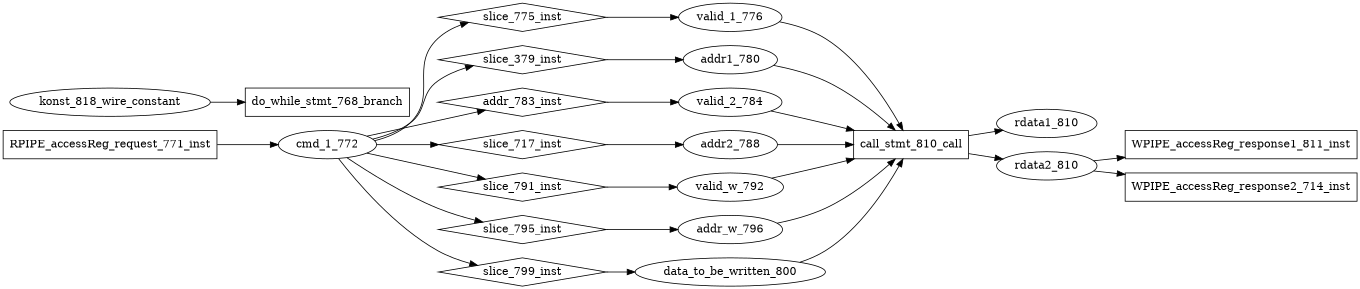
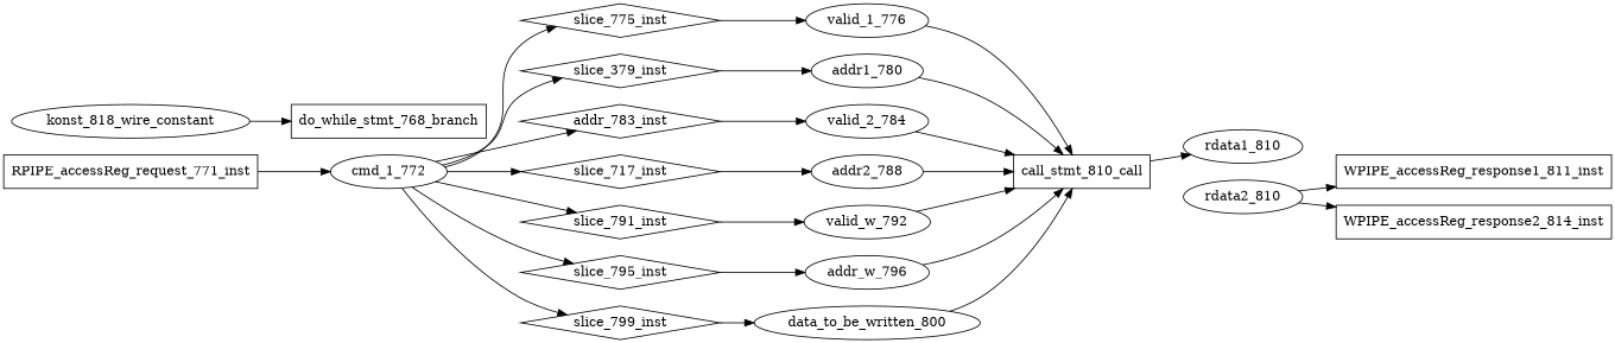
  digraph {
    rankdir=LR
    node [shape=ellipse]
    call_stmt_810_call [shape=rectangle]
    addr1_780
    rdata1_810
    rdata2_810
    addr2_788
    addr_w_796
    slice_775_inst [shape=diamond]
    cmd_1_772
    n9 [label=slice_379_inst shape=diamond]
    n10 [label=addr_783_inst shape=diamond]
    n11 [label=slice_717_inst shape=diamond]
    slice_791_inst [shape=diamond]
    slice_795_inst [shape=diamond]
    slice_799_inst [shape=diamond]
    valid_1_776
    valid_2_784
    valid_w_792
    data_to_be_written_800
    do_while_stmt_768_branch [shape=rectangle]
    konst_818_wire_constant
    WPIPE_accessReg_response1_811_inst [shape=rectangle]
-   WPIPE_accessReg_response2_814_inst [shape=rectangle label=WPIPE_accessReg_response2_714_inst]
+   WPIPE_accessReg_response2_814_inst [shape=rectangle]
    RPIPE_accessReg_request_771_inst [shape=rectangle]
    call_stmt_810_call -> rdata1_810
-   call_stmt_810_call -> rdata2_810
    addr1_780 -> call_stmt_810_call
    rdata2_810 -> WPIPE_accessReg_response1_811_inst
    rdata2_810 -> WPIPE_accessReg_response2_814_inst
    addr2_788 -> call_stmt_810_call
    addr_w_796 -> call_stmt_810_call
    slice_775_inst -> valid_1_776
    cmd_1_772 -> slice_775_inst
    cmd_1_772 -> n9
    cmd_1_772 -> n10
    cmd_1_772 -> n11
    cmd_1_772 -> slice_791_inst
    cmd_1_772 -> slice_795_inst
    cmd_1_772 -> slice_799_inst
    n9 -> addr1_780
    n10 -> valid_2_784
    n11 -> addr2_788
    slice_791_inst -> valid_w_792
    slice_795_inst -> addr_w_796
    slice_799_inst -> data_to_be_written_800
    valid_1_776 -> call_stmt_810_call
    valid_2_784 -> call_stmt_810_call
    valid_w_792 -> call_stmt_810_call
    data_to_be_written_800 -> call_stmt_810_call
    konst_818_wire_constant -> do_while_stmt_768_branch
    RPIPE_accessReg_request_771_inst -> cmd_1_772
  }
